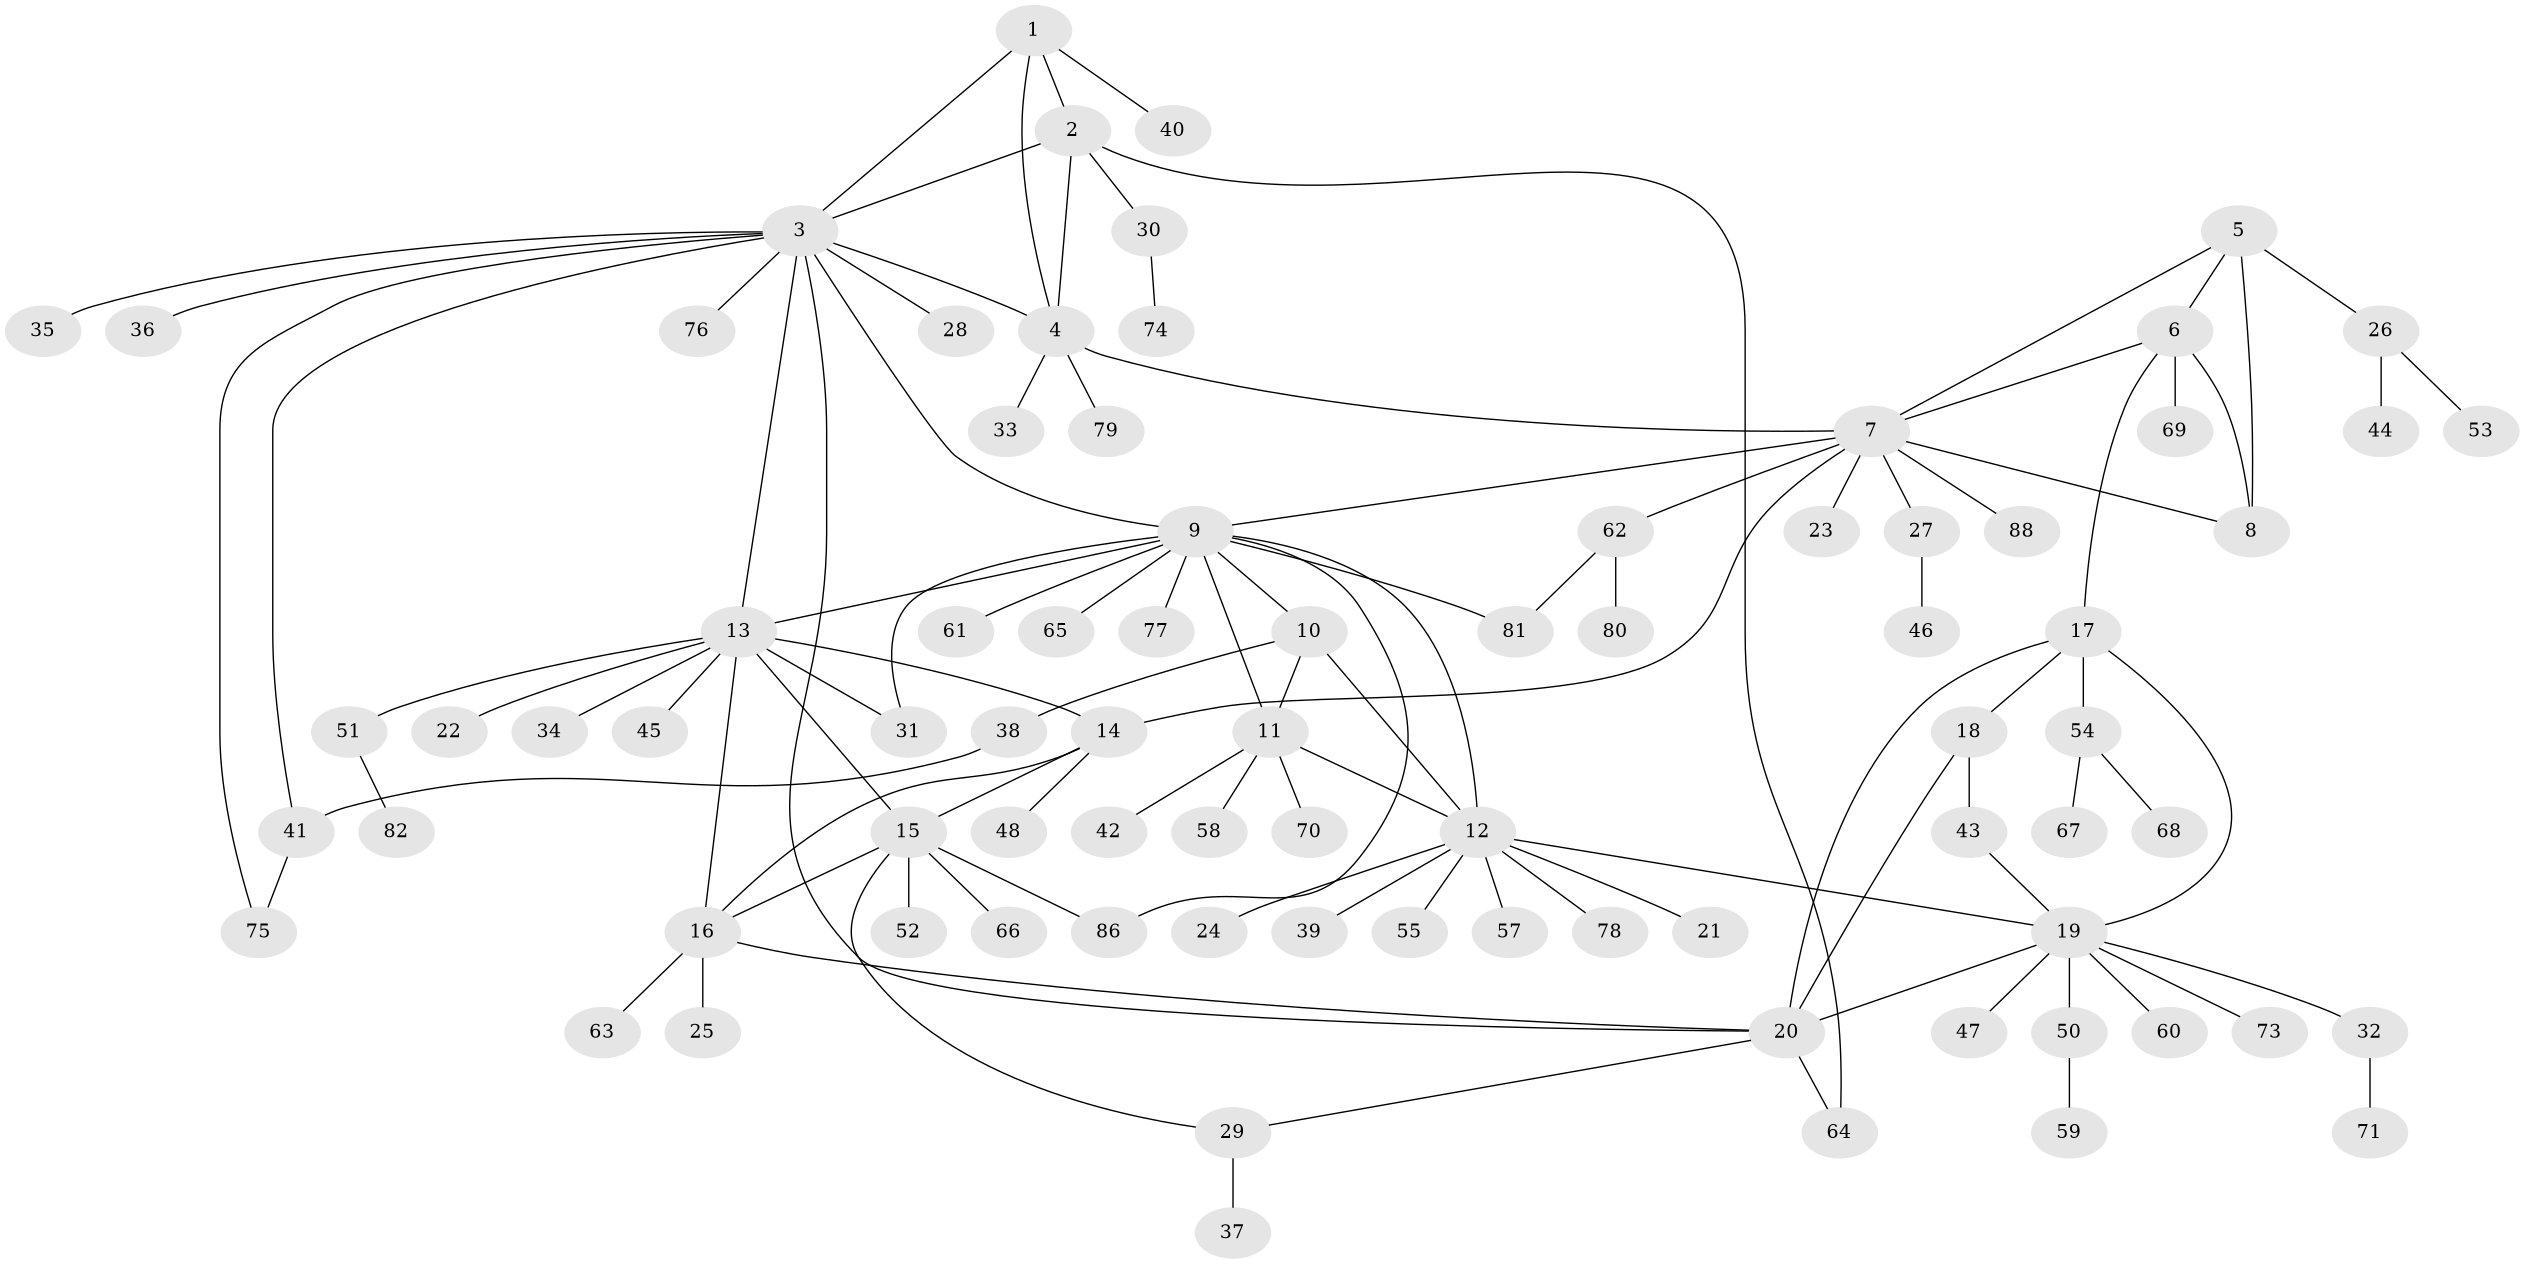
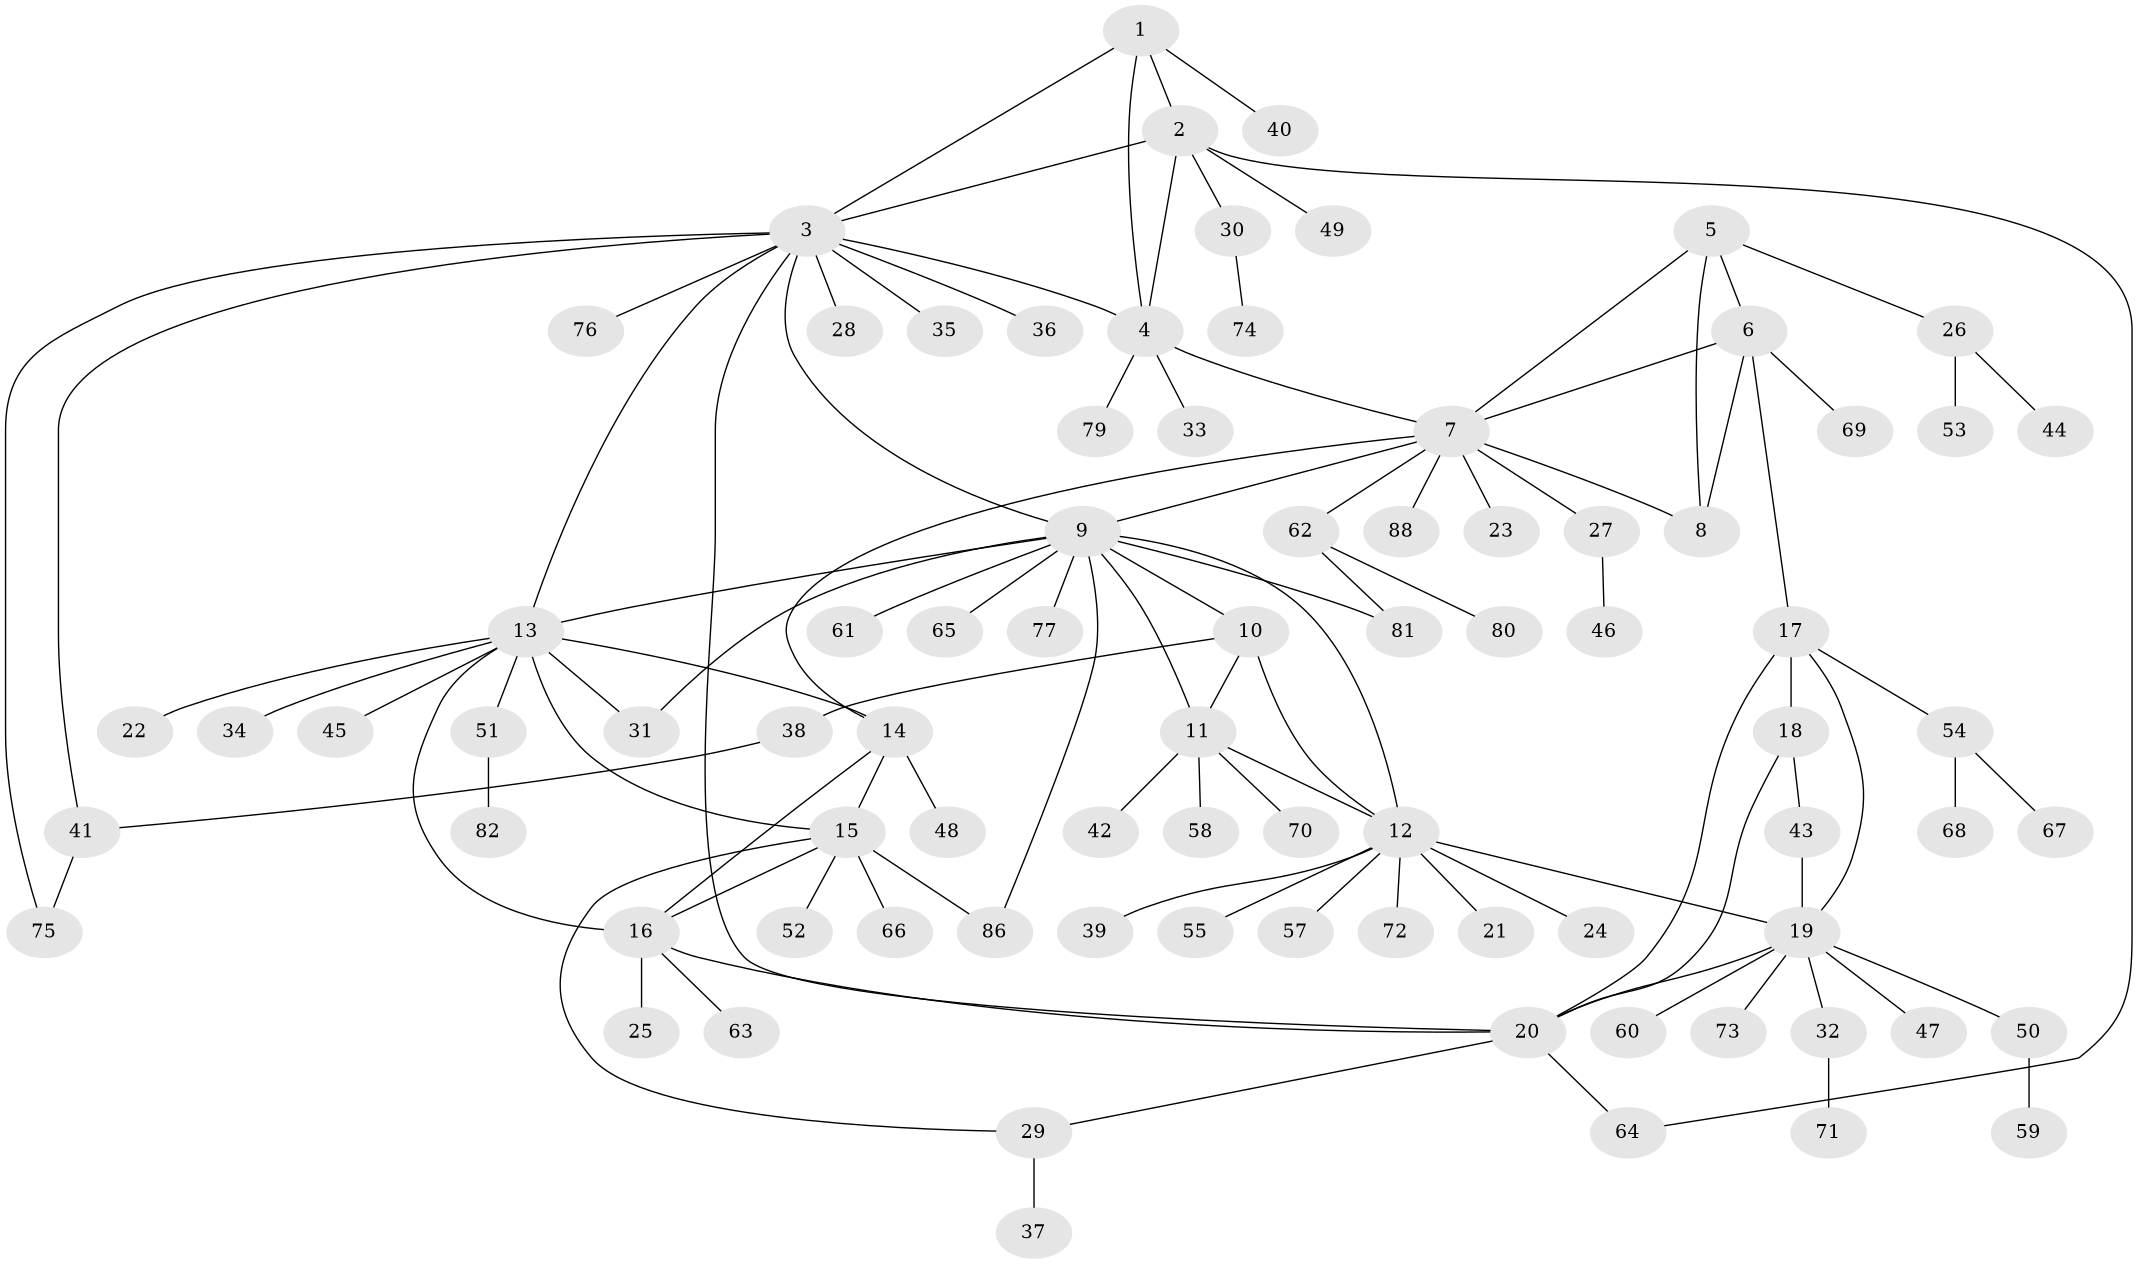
  graph {
    node [color=gray90 style=filled]
    1
    2
    3
    4
    40
    30
+   49
    64
    9
    13
    20
    28
    35
    36
    41
    75
    76
    7
    33
    79
    74
    10
    11
    12
    31
    n26 [label=86]
    61
    65
    77
    81
    14
    15
    16
    22
    34
    45
    51
    29
    8
    23
    27
    62
    n43 [label=88]
    5
    6
    26
    17
    69
    44
    53
    19
    18
    54
    48
    46
    80
    38
    42
    58
    70
    21
    24
    39
    55
    57
-   72 [label=78]
+   72
    32
    47
    50
    60
    73
    52
    66
    25
    63
    82
    37
    43
    67
    68
    71
    59
    1 -- 2
    1 -- 3
    1 -- 4
    1 -- 40
    2 -- 3
    2 -- 4
    2 -- 30
+   2 -- 49
    2 -- 64
    3 -- 4
    3 -- 9
    3 -- 13
    3 -- 20
    3 -- 28
    3 -- 35
    3 -- 36
    3 -- 41
    3 -- 75
    3 -- 76
    4 -- 7
    4 -- 33
    4 -- 79
    30 -- 74
    9 -- 13
    9 -- 10
    9 -- 11
    9 -- 12
    9 -- 31
    9 -- n26
    9 -- 61
    9 -- 65
    9 -- 77
    9 -- 81
    13 -- 31
    13 -- 14
    13 -- 15
    13 -- 16
    13 -- 22
    13 -- 34
    13 -- 45
    13 -- 51
    20 -- 64
    20 -- 29
    41 -- 75
    7 -- 9
    7 -- 14
    7 -- 8
    7 -- 23
    7 -- 27
    7 -- 62
    7 -- n43
    10 -- 11
    10 -- 12
    10 -- 38
    11 -- 12
    11 -- 42
    11 -- 58
    11 -- 70
    12 -- 19
    12 -- 21
    12 -- 24
    12 -- 39
    12 -- 55
    12 -- 57
    12 -- 72
    14 -- 15
    14 -- 16
    14 -- 48
    15 -- n26
    15 -- 16
    15 -- 29
    15 -- 52
    15 -- 66
    16 -- 20
    16 -- 25
    16 -- 63
    51 -- 82
    29 -- 37
    27 -- 46
    62 -- 81
    62 -- 80
    5 -- 7
    5 -- 8
    5 -- 6
    5 -- 26
    6 -- 7
    6 -- 8
    6 -- 17
    6 -- 69
    26 -- 44
    26 -- 53
    17 -- 20
    17 -- 19
    17 -- 18
    17 -- 54
    19 -- 20
    19 -- 32
    19 -- 47
    19 -- 50
    19 -- 60
    19 -- 73
    18 -- 20
    18 -- 43
    54 -- 67
    54 -- 68
    38 -- 41
    32 -- 71
    50 -- 59
    43 -- 19
  }
